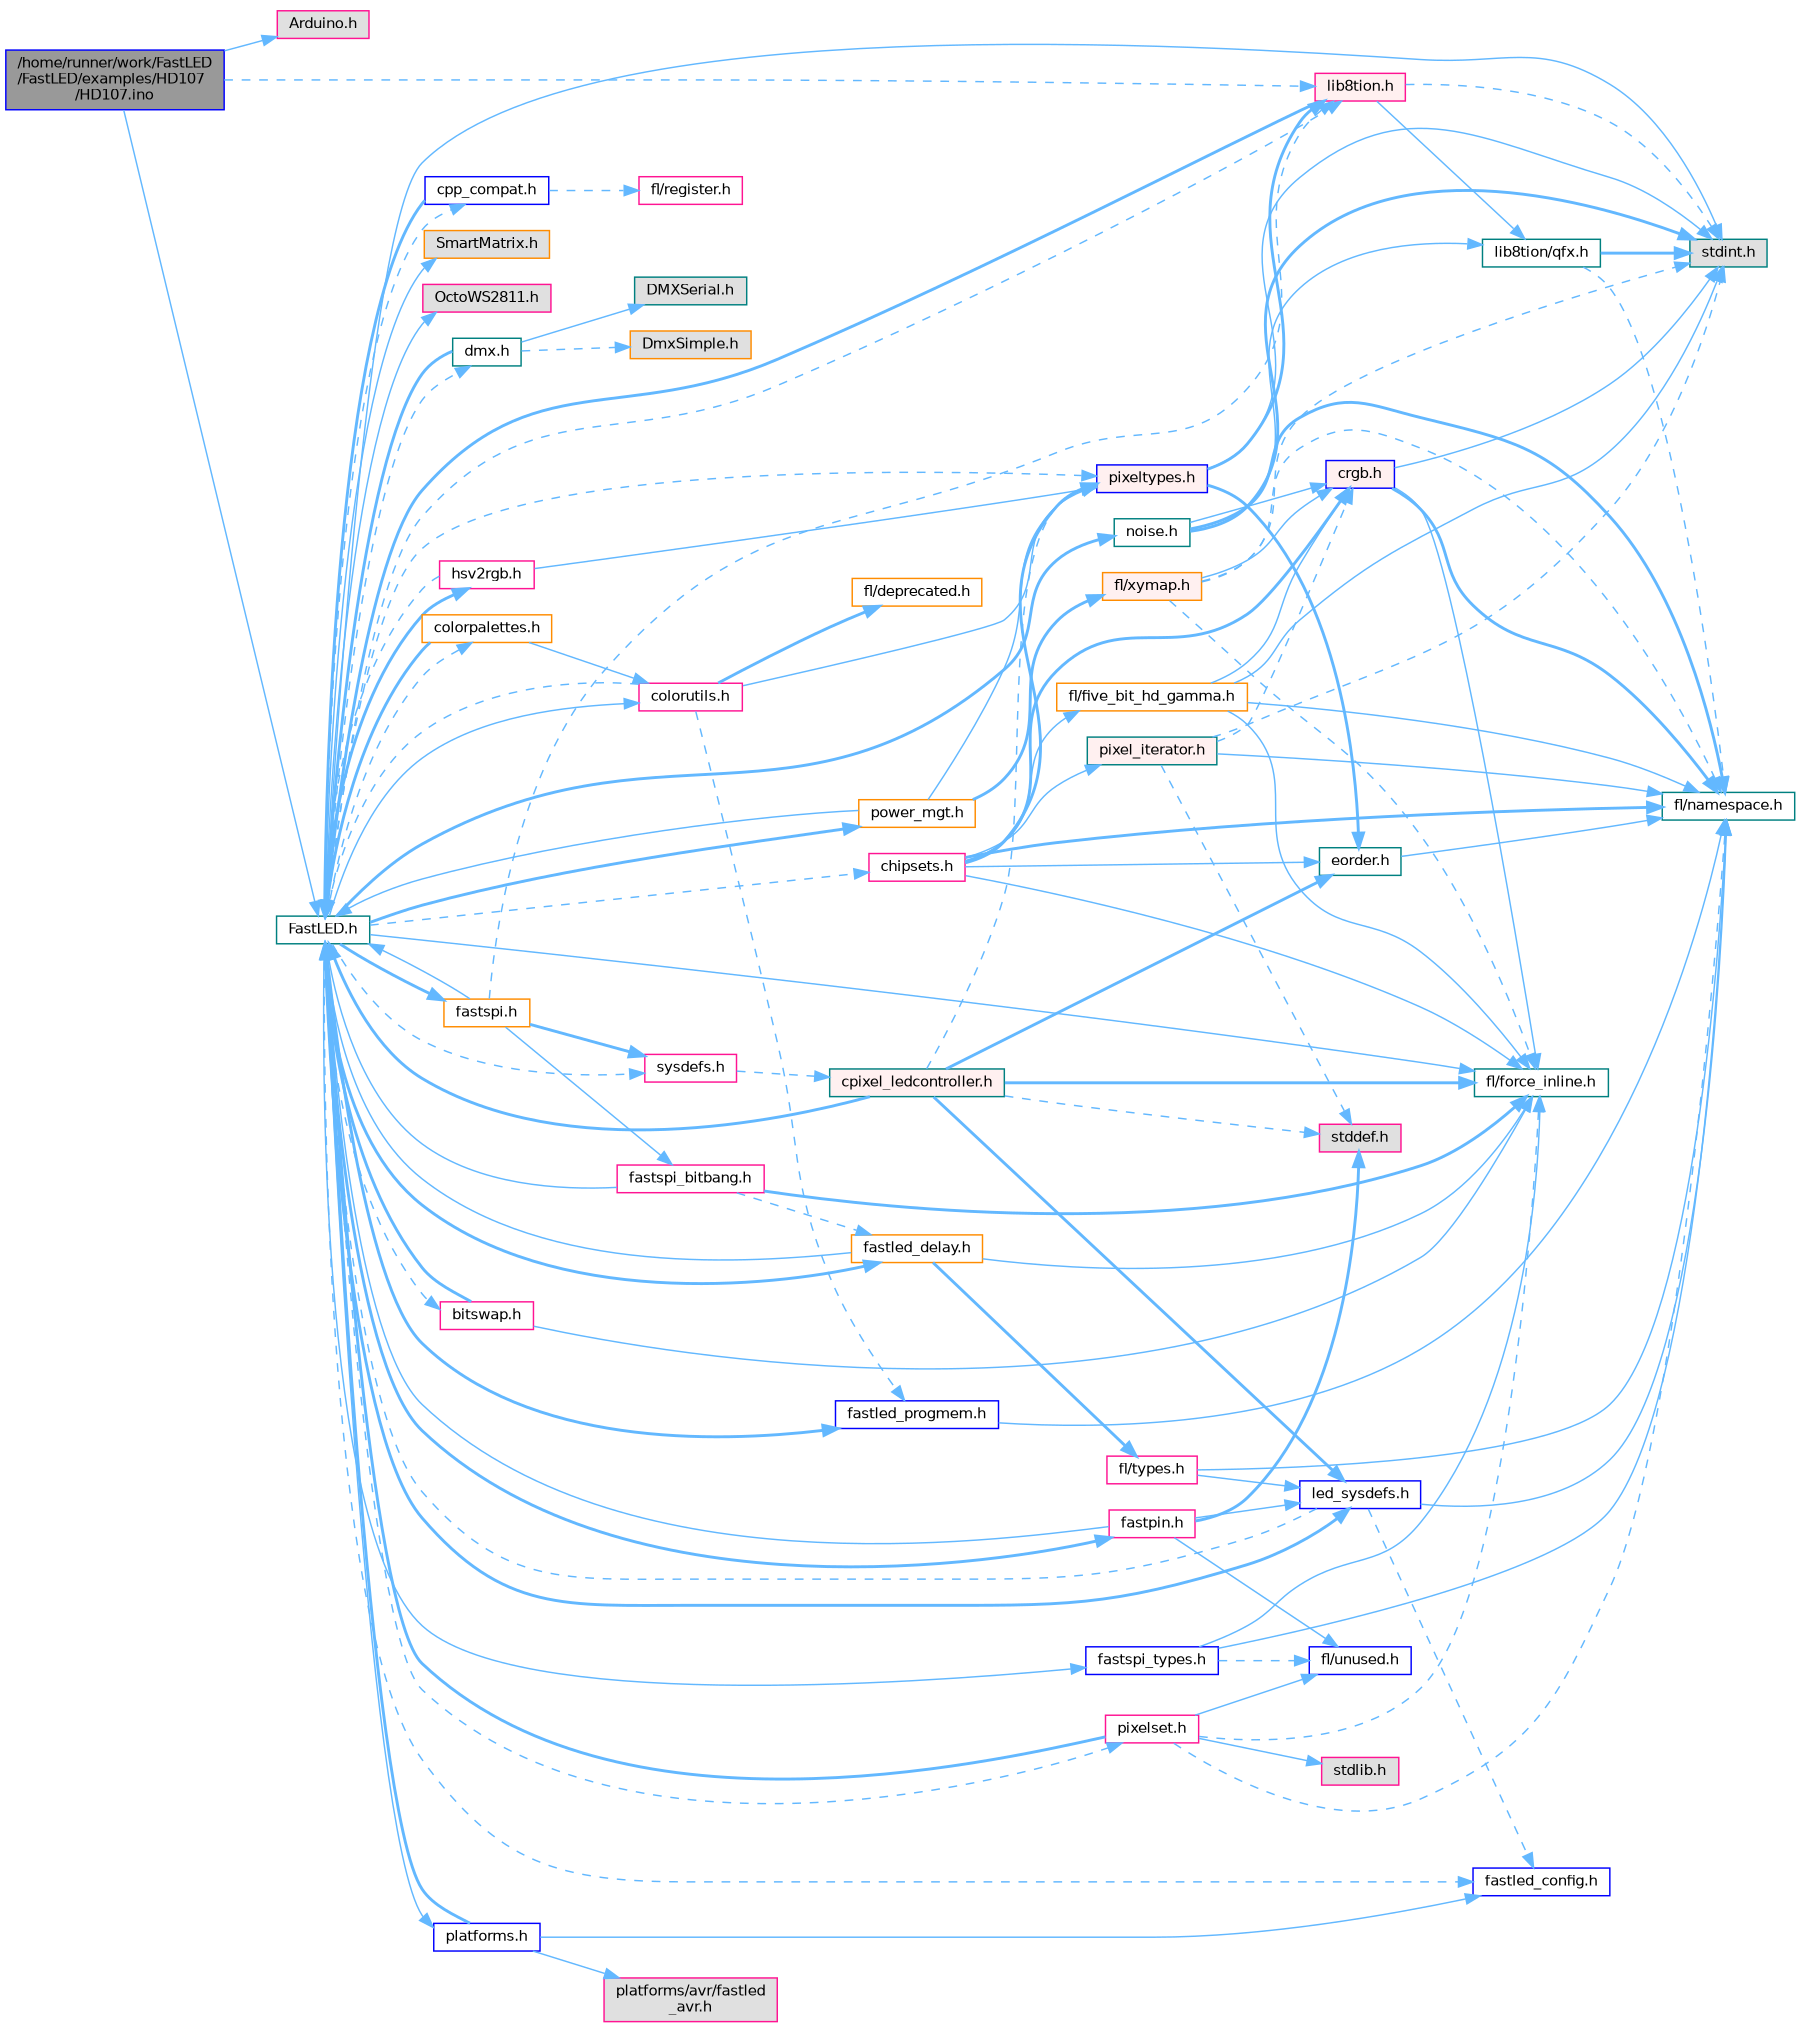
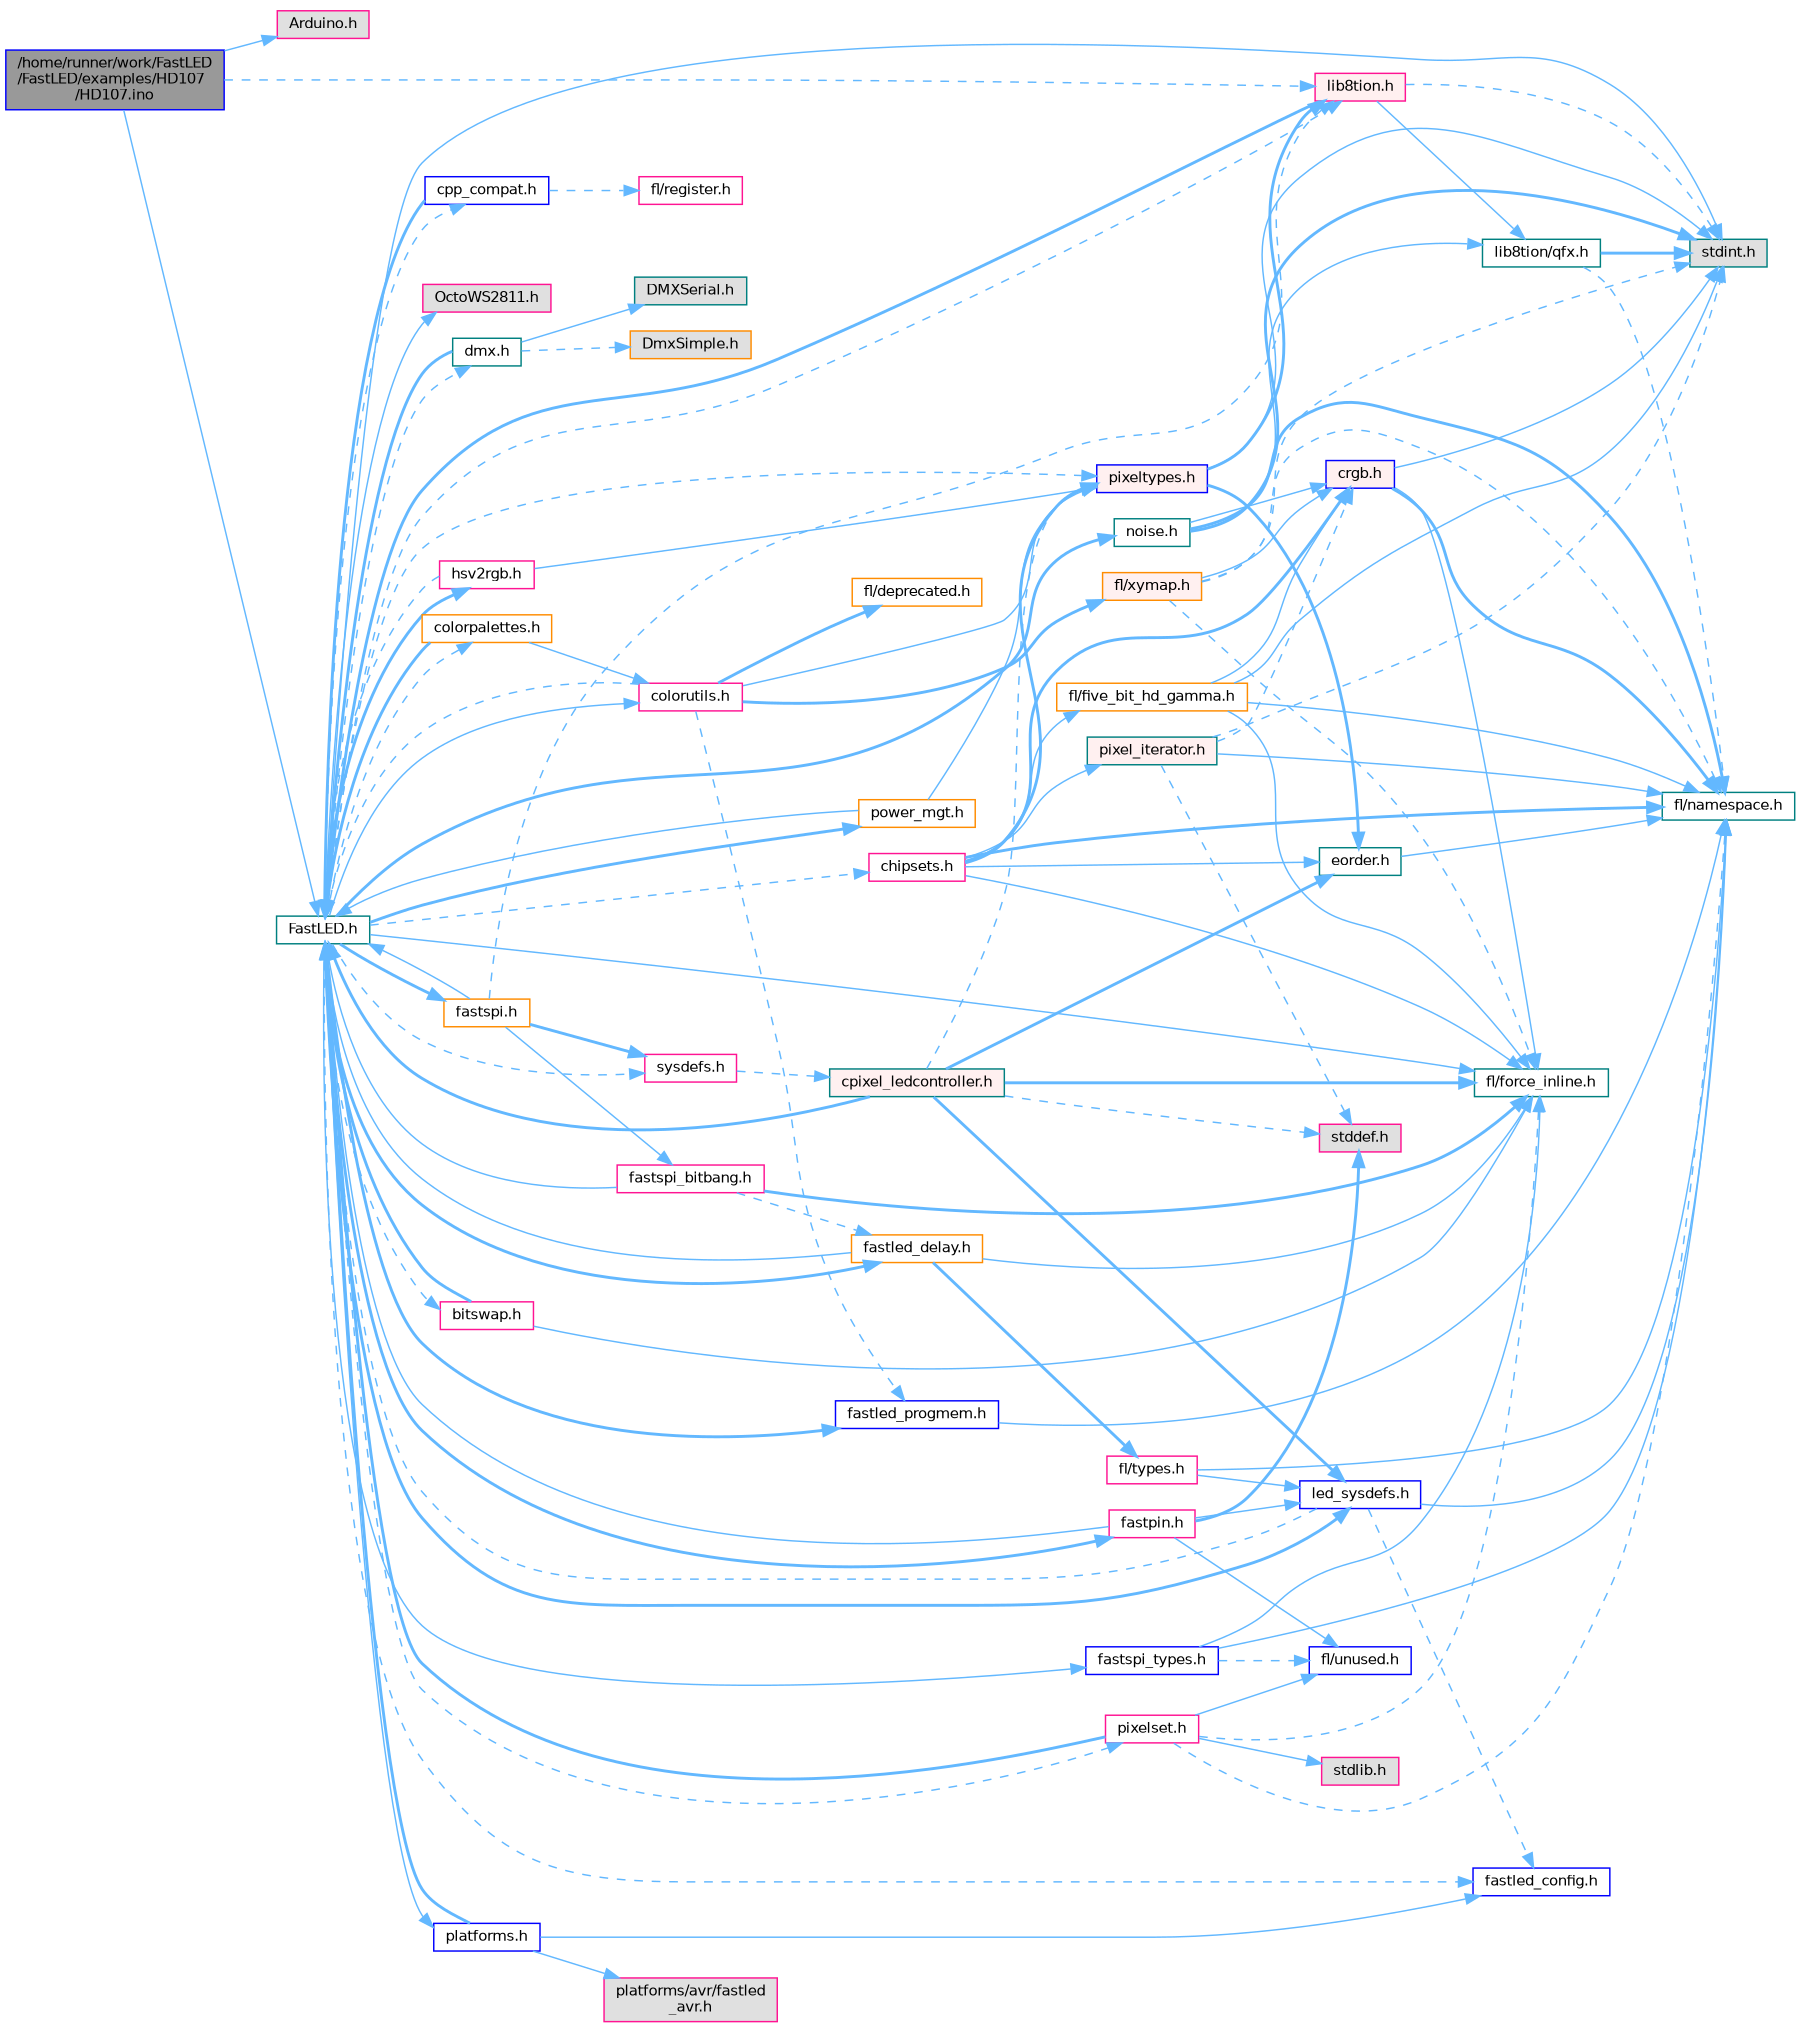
  digraph {
    rankdir=LR
    node [color=deeppink fillcolor=white fontname=Helvetica fontsize=10 shape=box style=filled]
    edge [color=steelblue1 fontname=Helvetica fontsize=10 labelfontname=Helvetica labelfontsize=10 style=solid]
    n1 [color=blue fillcolor=grey60 fontcolor=black height=0.2 label="/home/runner/work/FastLED\l/FastLED/examples/HD107\l/HD107.ino" width=0.4]
    n2 [fillcolor="#E0E0E0" height=0.2 label="Arduino.h" width=0.4]
    n3 [color=teal height=0.2 label="FastLED.h" width=0.4]
    n4 [fillcolor="#FFF0F0" height=0.2 label="lib8tion.h" width=0.4]
    n5 [color=teal fillcolor="#E0E0E0" height=0.2 label="stdint.h" width=0.4]
-   n6 [color=darkorange fillcolor="#E0E0E0" height=0.2 label="SmartMatrix.h" width=0.4]
    n7 [fillcolor="#E0E0E0" height=0.2 label="OctoWS2811.h" width=0.4]
    n8 [color=teal height=0.2 label="fl/force_inline.h" width=0.4]
    n9 [color=blue height=0.2 label="cpp_compat.h" width=0.4]
    n10 [color=blue height=0.2 label="fastled_config.h" width=0.4]
    n11 [color=blue height=0.2 label="led_sysdefs.h" width=0.4]
    n12 [color=darkorange height=0.2 label="fastled_delay.h" width=0.4]
    n13 [height=0.2 label="bitswap.h" width=0.4]
    n14 [height=0.2 label="sysdefs.h" width=0.4]
    n15 [color=blue fillcolor="#FFF0F0" height=0.2 label="pixeltypes.h" width=0.4]
    n16 [height=0.2 label="fastpin.h" width=0.4]
    n17 [color=blue height=0.2 label="fastspi_types.h" width=0.4]
    n18 [color=teal height=0.2 label="dmx.h" width=0.4]
    n19 [color=blue height=0.2 label="platforms.h" width=0.4]
    n20 [color=blue height=0.2 label="fastled_progmem.h" width=0.4]
    n21 [height=0.2 label="hsv2rgb.h" width=0.4]
    n22 [height=0.2 label="colorutils.h" width=0.4]
    n23 [height=0.2 label="pixelset.h" width=0.4]
    n24 [color=darkorange height=0.2 label="colorpalettes.h" width=0.4]
    n25 [color=teal height=0.2 label="noise.h" width=0.4]
    n26 [color=darkorange height=0.2 label="power_mgt.h" width=0.4]
    n27 [color=darkorange height=0.2 label="fastspi.h" width=0.4]
    n28 [height=0.2 label="chipsets.h" width=0.4]
    n29 [color=teal height=0.2 label="lib8tion/qfx.h" width=0.4]
    n30 [height=0.2 label="fl/register.h" width=0.4]
    n31 [color=teal height=0.2 label="fl/namespace.h" width=0.4]
    n32 [height=0.2 label="fl/types.h" width=0.4]
    n33 [color=teal fillcolor="#FFF0F0" height=0.2 label="cpixel_ledcontroller.h" width=0.4]
    n34 [color=teal height=0.2 label="eorder.h" width=0.4]
    n35 [fillcolor="#E0E0E0" height=0.2 label="stddef.h" width=0.4]
    n36 [color=blue height=0.2 label="fl/unused.h" width=0.4]
    n37 [color=darkorange fillcolor="#E0E0E0" height=0.2 label="DmxSimple.h" width=0.4]
    n38 [color=teal fillcolor="#E0E0E0" height=0.2 label="DMXSerial.h" width=0.4]
    n39 [fillcolor="#E0E0E0" height=0.2 label="platforms/avr/fastled\l_avr.h" width=0.4]
    n40 [color=darkorange fillcolor="#FFF0F0" height=0.2 label="fl/xymap.h" width=0.4]
    n41 [color=darkorange height=0.2 label="fl/deprecated.h" width=0.4]
    n42 [fillcolor="#E0E0E0" height=0.2 label="stdlib.h" width=0.4]
    n43 [color=blue fillcolor="#FFF0F0" height=0.2 label="crgb.h" width=0.4]
    n44 [height=0.2 label="fastspi_bitbang.h" width=0.4]
    n45 [color=darkorange height=0.2 label="fl/five_bit_hd_gamma.h" width=0.4]
    n46 [color=teal fillcolor="#FFF0F0" height=0.2 label="pixel_iterator.h" width=0.4]
    n1 -> n2
    n1 -> n3
    n1 -> n4 [style=dashed]
    n3 -> n4 [style=dashed]
    n3 -> n5
-   n3 -> n6
    n3 -> n7
    n3 -> n8
    n3 -> n9 [style=dashed]
    n3 -> n10 [style=dashed]
    n3 -> n11 [style=bold]
    n3 -> n12 [style=bold]
    n3 -> n13 [style=dashed]
    n3 -> n14 [style=dashed]
    n3 -> n15 [style=dashed]
    n3 -> n16 [style=bold]
    n3 -> n17
    n3 -> n18 [style=dashed]
    n3 -> n19
    n3 -> n20 [style=bold]
    n3 -> n21 [style=bold]
    n3 -> n22
    n3 -> n23 [style=dashed]
    n3 -> n24 [style=dashed]
    n3 -> n25 [style=bold]
    n3 -> n26 [style=bold]
    n3 -> n27 [style=bold]
    n3 -> n28 [style=dashed]
    n4 -> n3 [style=bold]
    n4 -> n5 [style=dashed]
    n4 -> n29
    n9 -> n3 [style=bold]
    n9 -> n30 [style=dashed]
    n11 -> n3 [style=dashed]
    n11 -> n10 [style=dashed]
    n11 -> n31
    n12 -> n3
    n12 -> n8
    n12 -> n32 [style=bold]
    n13 -> n3 [style=bold]
    n13 -> n8
    n14 -> n33 [style=dashed]
    n15 -> n4 [style=bold]
    n15 -> n5
    n15 -> n34 [style=bold]
    n16 -> n3
    n16 -> n11
    n16 -> n35 [style=bold]
    n16 -> n36
    n17 -> n8
    n17 -> n31
    n17 -> n36 [style=dashed]
    n18 -> n3 [style=bold]
    n18 -> n37 [style=dashed]
    n18 -> n38
    n19 -> n3 [style=bold]
    n19 -> n10
    n19 -> n39
    n20 -> n31
    n21 -> n3 [style=dashed]
    n21 -> n15
    n22 -> n3 [style=dashed]
    n22 -> n15
    n22 -> n20 [style=dashed]
-   n26 -> n40 [style=bold]
+   n22 -> n40 [style=bold]
    n22 -> n41 [style=bold]
    n23 -> n3 [style=bold]
    n23 -> n8 [style=dashed]
    n23 -> n31 [style=dashed]
    n23 -> n36
    n23 -> n42
    n24 -> n3 [style=bold]
    n24 -> n22
    n25 -> n5 [style=bold]
    n25 -> n29
    n25 -> n31 [style=bold]
    n25 -> n43
    n26 -> n3
    n26 -> n15
    n27 -> n3
    n27 -> n4 [style=dashed]
    n27 -> n14 [style=bold]
    n27 -> n44
    n28 -> n8
    n28 -> n15 [style=bold]
    n28 -> n31 [style=bold]
    n28 -> n34
    n28 -> n43 [style=bold]
    n28 -> n45
    n28 -> n46
    n29 -> n5 [style=bold]
    n29 -> n31 [style=dashed]
    n32 -> n11
    n32 -> n31
    n33 -> n3 [style=bold]
    n33 -> n8 [style=bold]
    n33 -> n11 [style=bold]
    n33 -> n15 [style=dashed]
    n33 -> n34 [style=bold]
    n33 -> n35 [style=dashed]
    n34 -> n31
    n40 -> n5 [style=dashed]
    n40 -> n8 [style=dashed]
    n40 -> n31 [style=dashed]
    n40 -> n43
    n43 -> n5
    n43 -> n8
    n43 -> n31 [style=bold]
    n44 -> n3
    n44 -> n8 [style=bold]
    n44 -> n12 [style=dashed]
    n45 -> n5
    n45 -> n8
    n45 -> n31
    n45 -> n43
    n46 -> n5 [style=dashed]
    n46 -> n31
    n46 -> n35 [style=dashed]
    n46 -> n43 [style=dashed]
  }
